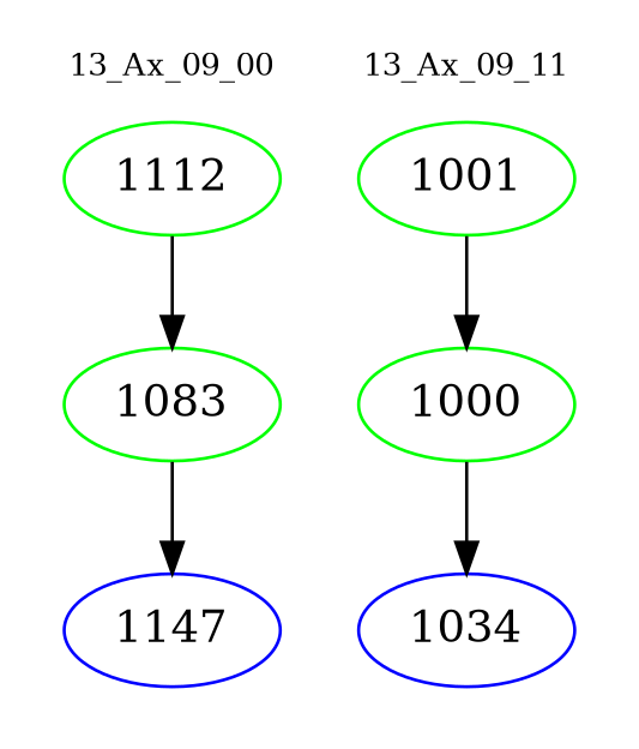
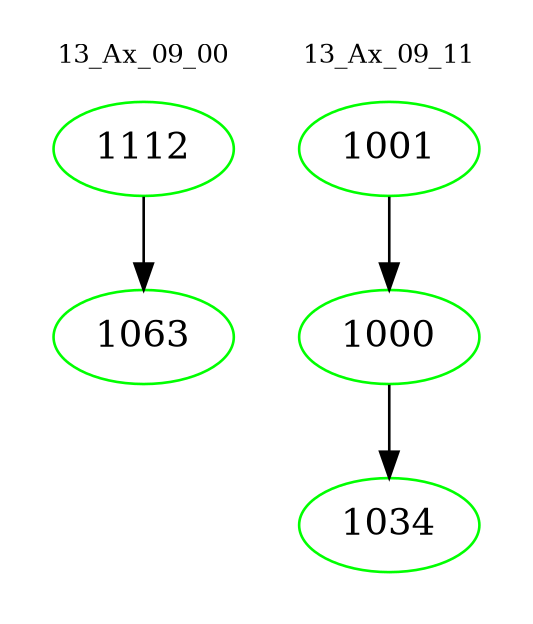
  digraph {
    node [color=green]
    edge [color=black]
    n1 [label=1112]
-   n2 [label=1083]
-   n3 [color=blue label=1147]
+   n2 [label=1063]
    n4 [label=1001]
    n5 [label=1000]
-   n6 [color=blue label=1034]
+   n6 [label=1034]
    subgraph cluster_1 {
      color=white
      fontsize=10
      label="13_Ax_09_00"
      n1
      n2
-     n3
    }
    subgraph cluster_2 {
      color=white
      fontsize=10
      label="13_Ax_09_11"
      n4
      n5
      n6
    }
    n1 -> n2
-   n2 -> n3
    n4 -> n5
    n5 -> n6
  }
